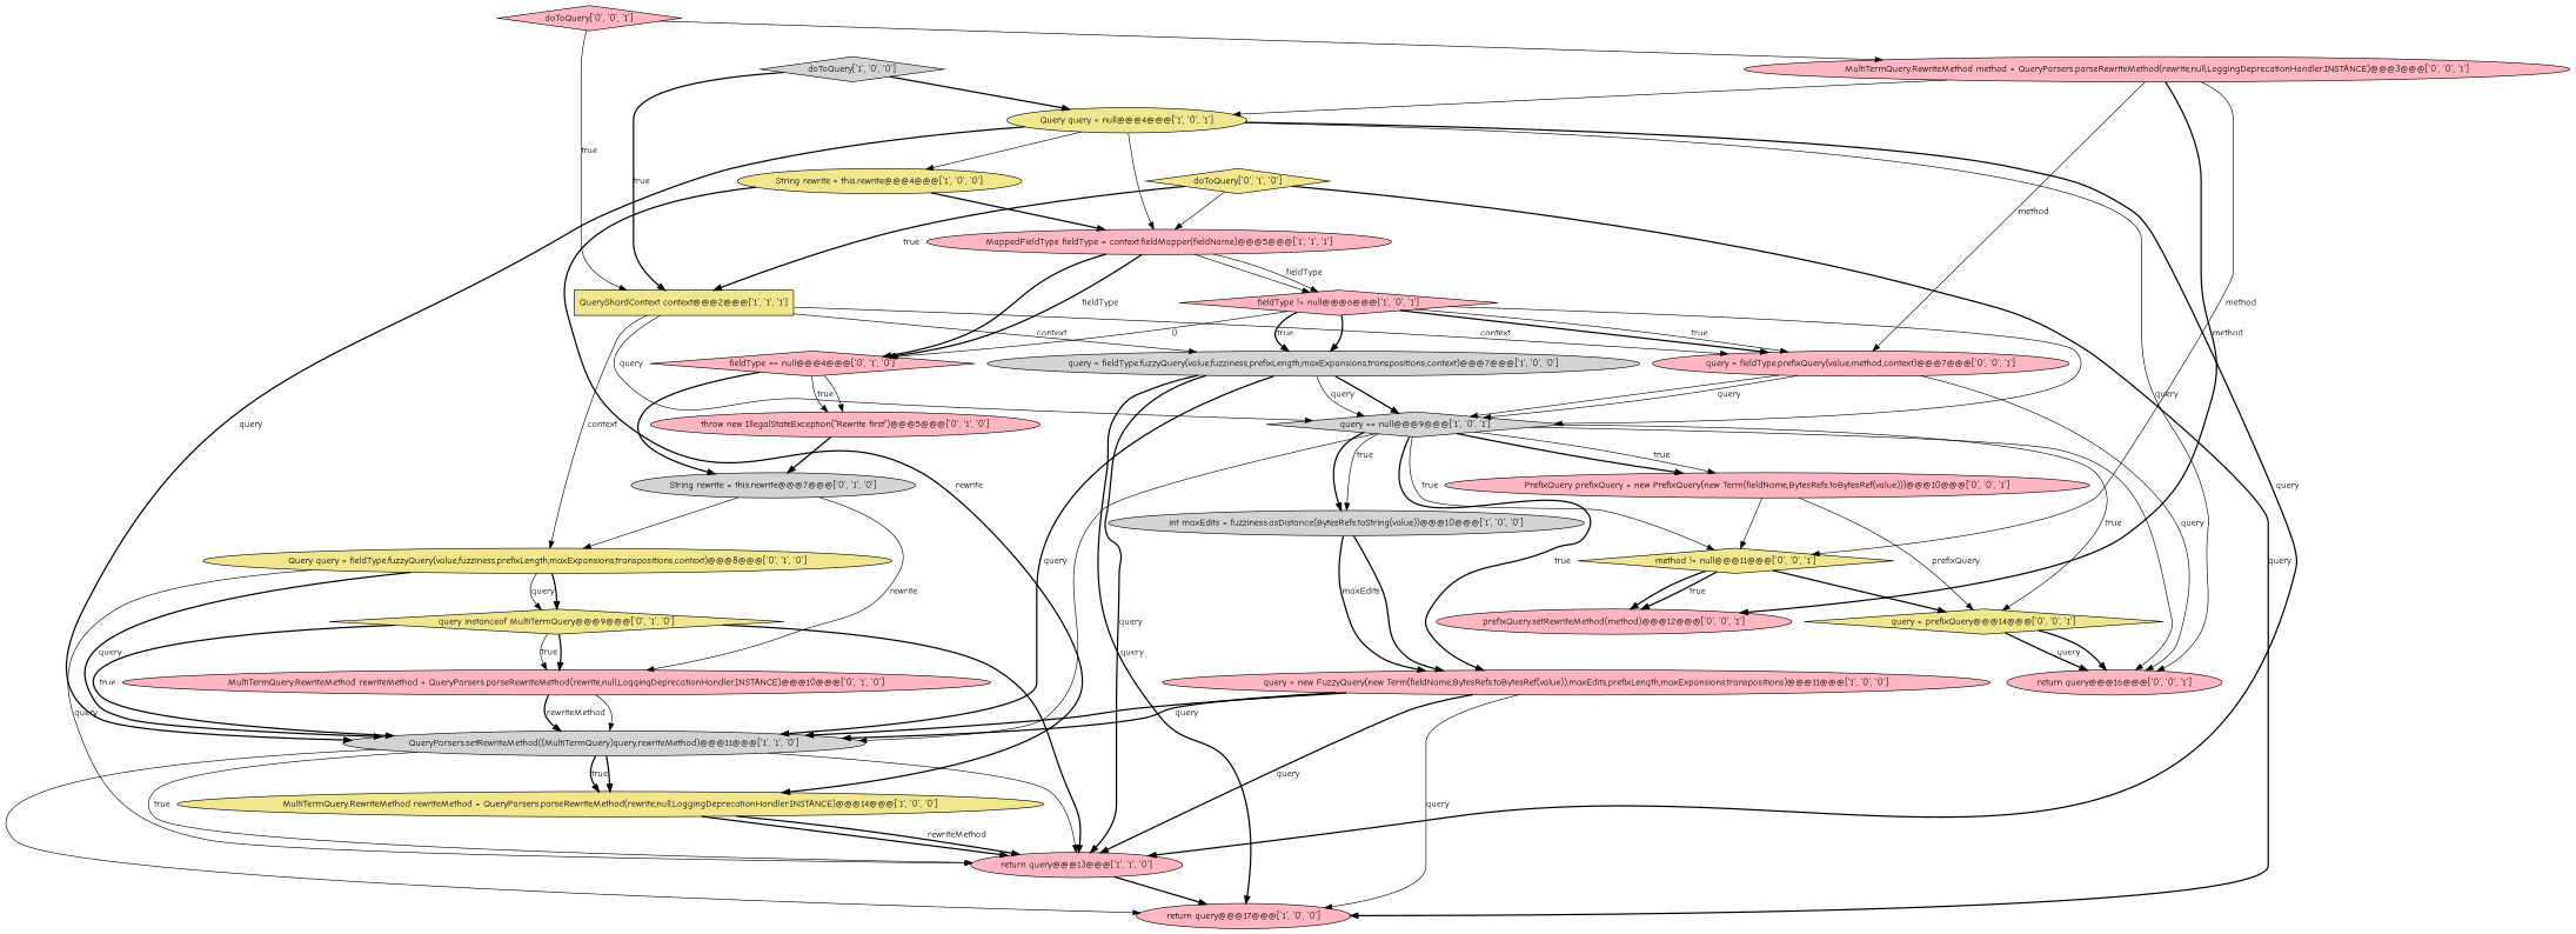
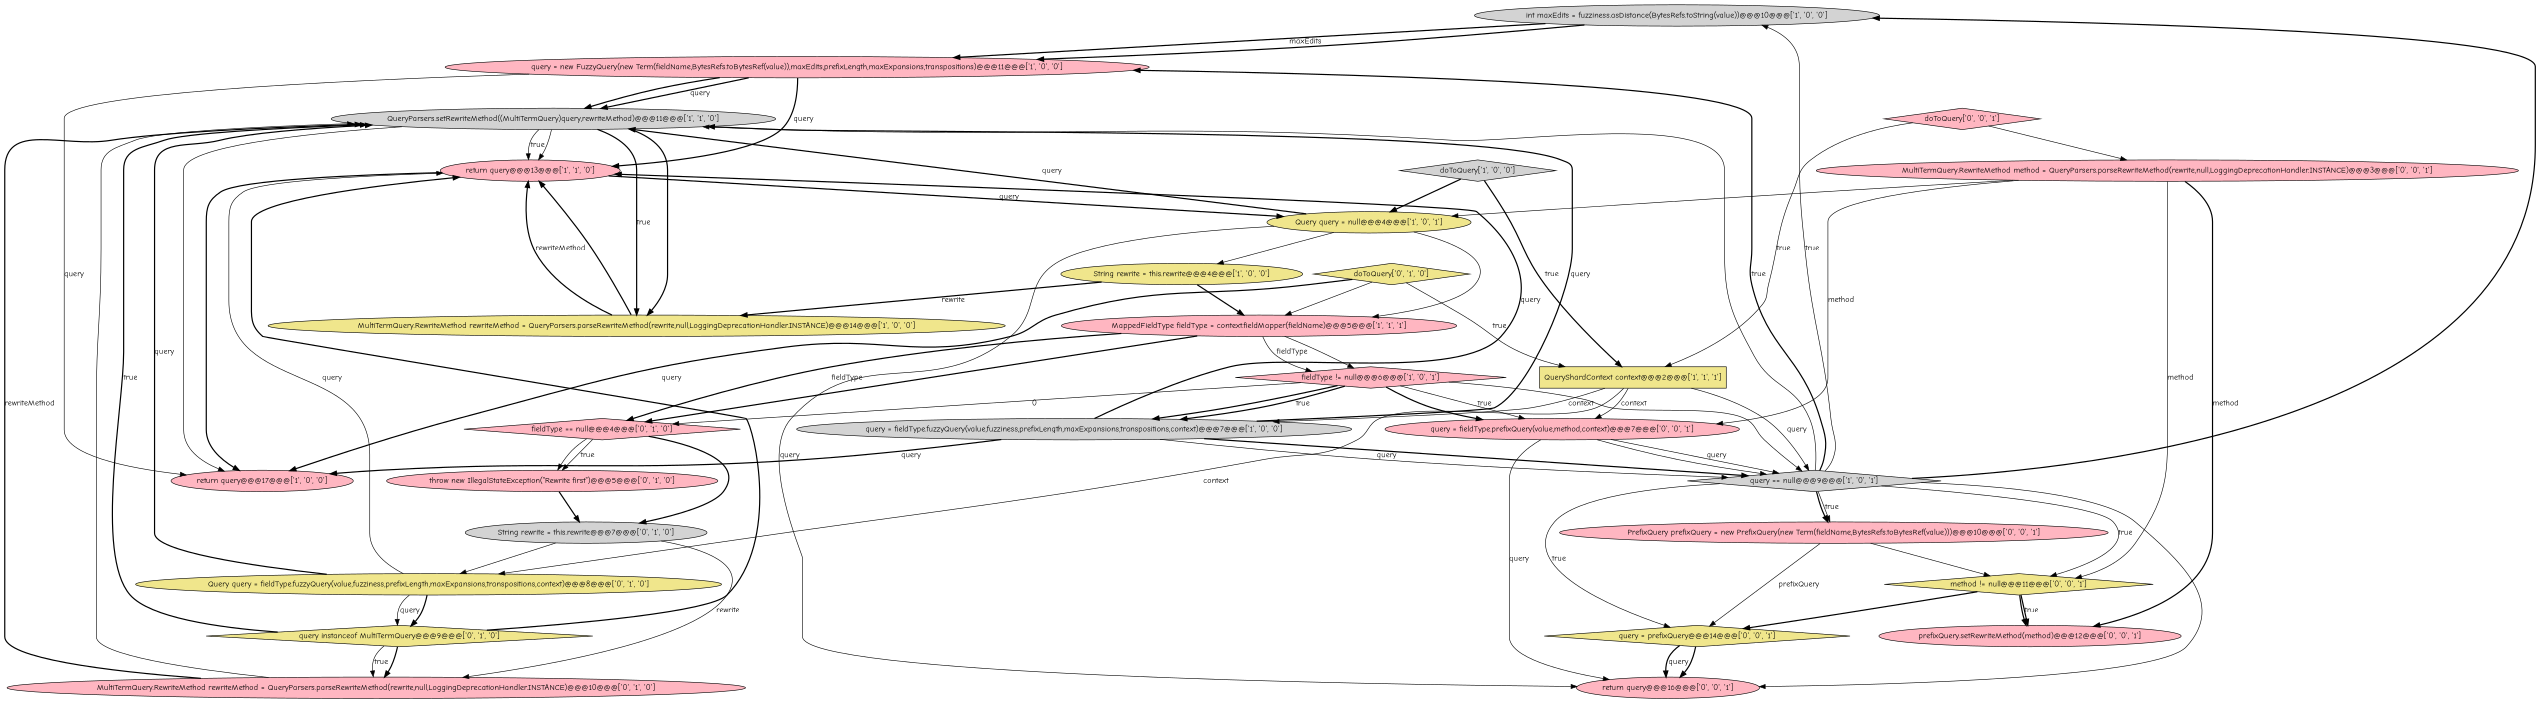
  digraph {
    fontname="Comic Neue"
    node [fillcolor=lightpink fontname="Comic Neue" shape=ellipse style=filled]
    edge [fontname="Comic Neue" style=bold]
    n1 [fillcolor=lightgrey label="int maxEdits = fuzziness.asDistance(BytesRefs.toString(value))@@@10@@@['1', '0', '0']"]
    n2 [label="query = new FuzzyQuery(new Term(fieldName,BytesRefs.toBytesRef(value)),maxEdits,prefixLength,maxExpansions,transpositions)@@@11@@@['1', '0', '0']"]
    n3 [fillcolor=lightgrey label="QueryParsers.setRewriteMethod((MultiTermQuery)query,rewriteMethod)@@@11@@@['1', '1', '0']"]
    n4 [label="return query@@@13@@@['1', '1', '0']"]
    n5 [label="return query@@@17@@@['1', '0', '0']"]
    n6 [fillcolor=khaki label="Query query = fieldType.fuzzyQuery(value,fuzziness,prefixLength,maxExpansions,transpositions,context)@@@8@@@['0', '1', '0']"]
    n7 [fillcolor=khaki label="query instanceof MultiTermQuery@@@9@@@['0', '1', '0']" shape=diamond]
    n8 [fillcolor=khaki label="MultiTermQuery.RewriteMethod rewriteMethod = QueryParsers.parseRewriteMethod(rewrite,null,LoggingDeprecationHandler.INSTANCE)@@@14@@@['1', '0', '0']"]
    n9 [label="MultiTermQuery.RewriteMethod rewriteMethod = QueryParsers.parseRewriteMethod(rewrite,null,LoggingDeprecationHandler.INSTANCE)@@@10@@@['0', '1', '0']"]
    n10 [label="fieldType == null@@@4@@@['0', '1', '0']" shape=diamond]
    n11 [label="throw new IllegalStateException(\"Rewrite first\")@@@5@@@['0', '1', '0']"]
    n12 [fillcolor=lightgrey label="String rewrite = this.rewrite@@@7@@@['0', '1', '0']"]
    n13 [fillcolor=lightgrey label="query == null@@@9@@@['1', '0', '1']" shape=diamond]
    n14 [fillcolor=khaki label="method != null@@@11@@@['0', '0', '1']" shape=diamond]
    n15 [label="return query@@@16@@@['0', '0', '1']"]
    n16 [label="PrefixQuery prefixQuery = new PrefixQuery(new Term(fieldName,BytesRefs.toBytesRef(value)))@@@10@@@['0', '0', '1']"]
    n17 [fillcolor=khaki label="query = prefixQuery@@@14@@@['0', '0', '1']" shape=diamond]
    n18 [label="prefixQuery.setRewriteMethod(method)@@@12@@@['0', '0', '1']"]
    n19 [fillcolor=khaki label="Query query = null@@@4@@@['1', '0', '1']"]
    n20 [label="MappedFieldType fieldType = context.fieldMapper(fieldName)@@@5@@@['1', '1', '1']"]
    n21 [fillcolor=khaki label="String rewrite = this.rewrite@@@4@@@['1', '0', '0']"]
    n22 [label="fieldType != null@@@6@@@['1', '0', '1']" shape=diamond]
    n23 [fillcolor=lightgrey label="query = fieldType.fuzzyQuery(value,fuzziness,prefixLength,maxExpansions,transpositions,context)@@@7@@@['1', '0', '0']"]
    n24 [label="query = fieldType.prefixQuery(value,method,context)@@@7@@@['0', '0', '1']"]
    n25 [label="doToQuery['0', '0', '1']" shape=diamond]
    n26 [fillcolor=khaki label="QueryShardContext context@@@2@@@['1', '1', '1']" shape=box]
    n27 [label="MultiTermQuery.RewriteMethod method = QueryParsers.parseRewriteMethod(rewrite,null,LoggingDeprecationHandler.INSTANCE)@@@3@@@['0', '0', '1']"]
    n28 [fillcolor=khaki label="doToQuery['0', '1', '0']" shape=diamond]
    n29 [fillcolor=lightgrey label="doToQuery['1', '0', '0']" shape=diamond]
    n1 -> n2 [label=maxEdits]
    n1 -> n2
    n2 -> n3 [label=query]
    n2 -> n3
    n2 -> n4 [label=query]
    n2 -> n5 [label=query style=solid]
    n3 -> n4 [label=true style=solid]
    n3 -> n4 [style=solid]
    n3 -> n5 [style=solid]
    n3 -> n8 [label=true]
    n3 -> n8
    n4 -> n5
    n6 -> n3 [label=query]
    n6 -> n4 [label=query style=solid]
    n6 -> n7 [label=query style=solid]
    n6 -> n7
    n7 -> n3 [label=true]
    n7 -> n4
    n7 -> n9
    n7 -> n9 [label=true style=solid]
    n8 -> n4
    n8 -> n4 [label=rewriteMethod]
    n9 -> n3 [style=solid]
    n9 -> n3 [label=rewriteMethod]
    n10 -> n11 [label=true style=solid]
    n10 -> n11 [style=solid]
    n10 -> n12
    n11 -> n12
    n12 -> n6 [style=solid]
    n12 -> n9 [label=rewrite style=solid]
    n13 -> n1
    n13 -> n1 [label=true style=solid]
    n13 -> n2 [label=true]
    n13 -> n3 [style=solid]
    n13 -> n14 [label=true style=solid]
    n13 -> n15 [style=solid]
    n13 -> n16 [label=true style=solid]
    n13 -> n16
    n13 -> n17 [label=true style=solid]
    n14 -> n17
    n14 -> n18 [label=true]
    n14 -> n18
    n16 -> n14 [style=solid]
    n16 -> n17 [label=prefixQuery style=solid]
    n17 -> n15 [label=query]
    n17 -> n15
    n19 -> n3 [label=query]
-   n19 -> n4 [label=query]
+   n4 -> n19 [label=query]
    n19 -> n15 [label=query style=solid]
    n19 -> n20 [style=solid]
    n19 -> n21 [style=solid]
    n20 -> n10
    n20 -> n10 [label=fieldType]
    n20 -> n22 [style=solid]
    n20 -> n22 [label=fieldType style=solid]
    n21 -> n8 [label=rewrite]
    n21 -> n20
    n22 -> n10 [label=0 style=solid]
    n22 -> n13 [style=solid]
    n22 -> n23
    n22 -> n23 [label=true]
    n22 -> n24
    n22 -> n24 [label=true style=solid]
    n23 -> n3 [label=query]
    n23 -> n4 [label=query]
    n23 -> n5 [label=query]
    n23 -> n13
    n23 -> n13 [label=query style=solid]
    n24 -> n13 [style=solid]
    n24 -> n13 [label=query style=solid]
    n24 -> n15 [label=query style=solid]
    n25 -> n26 [label=true style=solid]
    n25 -> n27 [style=solid]
    n26 -> n6 [label=context style=solid]
    n26 -> n13 [label=query style=solid]
    n26 -> n23 [label=context style=solid]
    n26 -> n24 [label=context style=solid]
    n27 -> n14 [label=method style=solid]
    n27 -> n18 [label=method]
    n27 -> n19 [style=solid]
    n27 -> n24 [label=method style=solid]
    n28 -> n5 [label=query]
    n28 -> n20 [style=solid]
-   n28 -> n26 [label=true]
+   n28 -> n26 [label=true style=solid]
    n29 -> n19
    n29 -> n26 [label=true]
  }
